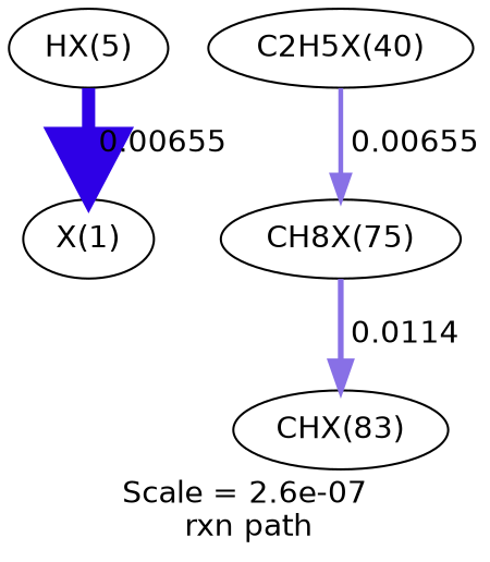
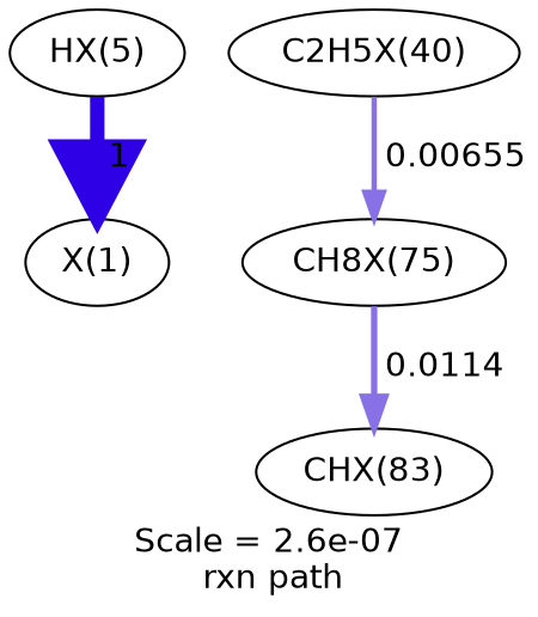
  digraph {
    fontname=Helvetica
    label="Scale = 2.6e-07\l rxn path"
    node [fontname=Helvetica]
    edge [fontname=Helvetica]
    n1 [label="HX(5)"]
    n2 [label="X(1)"]
    n3 [label="C2H5X(40)"]
    n4 [label="CH8X(75)"]
    n5 [label="CHX(83)"]
-   n1 -> n2 [arrowsize=3 color="0.7, 1.5, 0.9" label=" 0.00655" style="setlinewidth(6)"]
+   n1 -> n2 [arrowsize=3 color="0.7, 1.5, 0.9" label=" 1" style="setlinewidth(6)"]
    n3 -> n4 [arrowsize=1.1 color="0.7, 0.507, 0.9" label=" 0.00655" style="setlinewidth(2.2)"]
    n4 -> n5 [arrowsize=1.31 color="0.7, 0.511, 0.9" label=" 0.0114" style="setlinewidth(2.62)"]
  }
